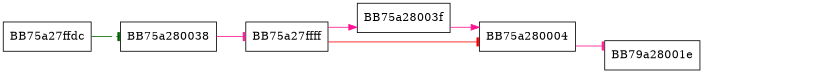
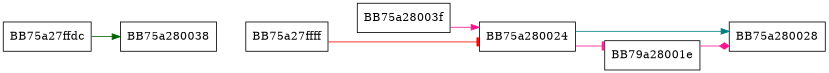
  digraph {
    rankdir=LR
    splines=ortho
    node [shape=box]
    edge [arrowhead=normal color=deeppink]
    BB75a27ffdc
    BB75a280038
    BB75a27ffff
    BB75a28003f
-   BB75a280004
+   BB75a280004 [label=BB75a280024]
+   BB75a280028
    n7 [label=BB79a28001e]
-   BB75a27ffdc -> BB75a280038 [arrowhead=tee color=darkgreen]
-   BB75a280038 -> BB75a27ffff [arrowhead=tee]
-   BB75a27ffff -> BB75a28003f
+   BB75a27ffdc -> BB75a280038 [color=darkgreen]
    BB75a27ffff -> BB75a280004 [arrowhead=tee color=red]
    BB75a28003f -> BB75a280004
+   BB75a280004 -> BB75a280028 [color=teal]
    BB75a280004 -> n7 [arrowhead=tee]
+   n7 -> BB75a280028 [arrowhead=diamond]
  }
